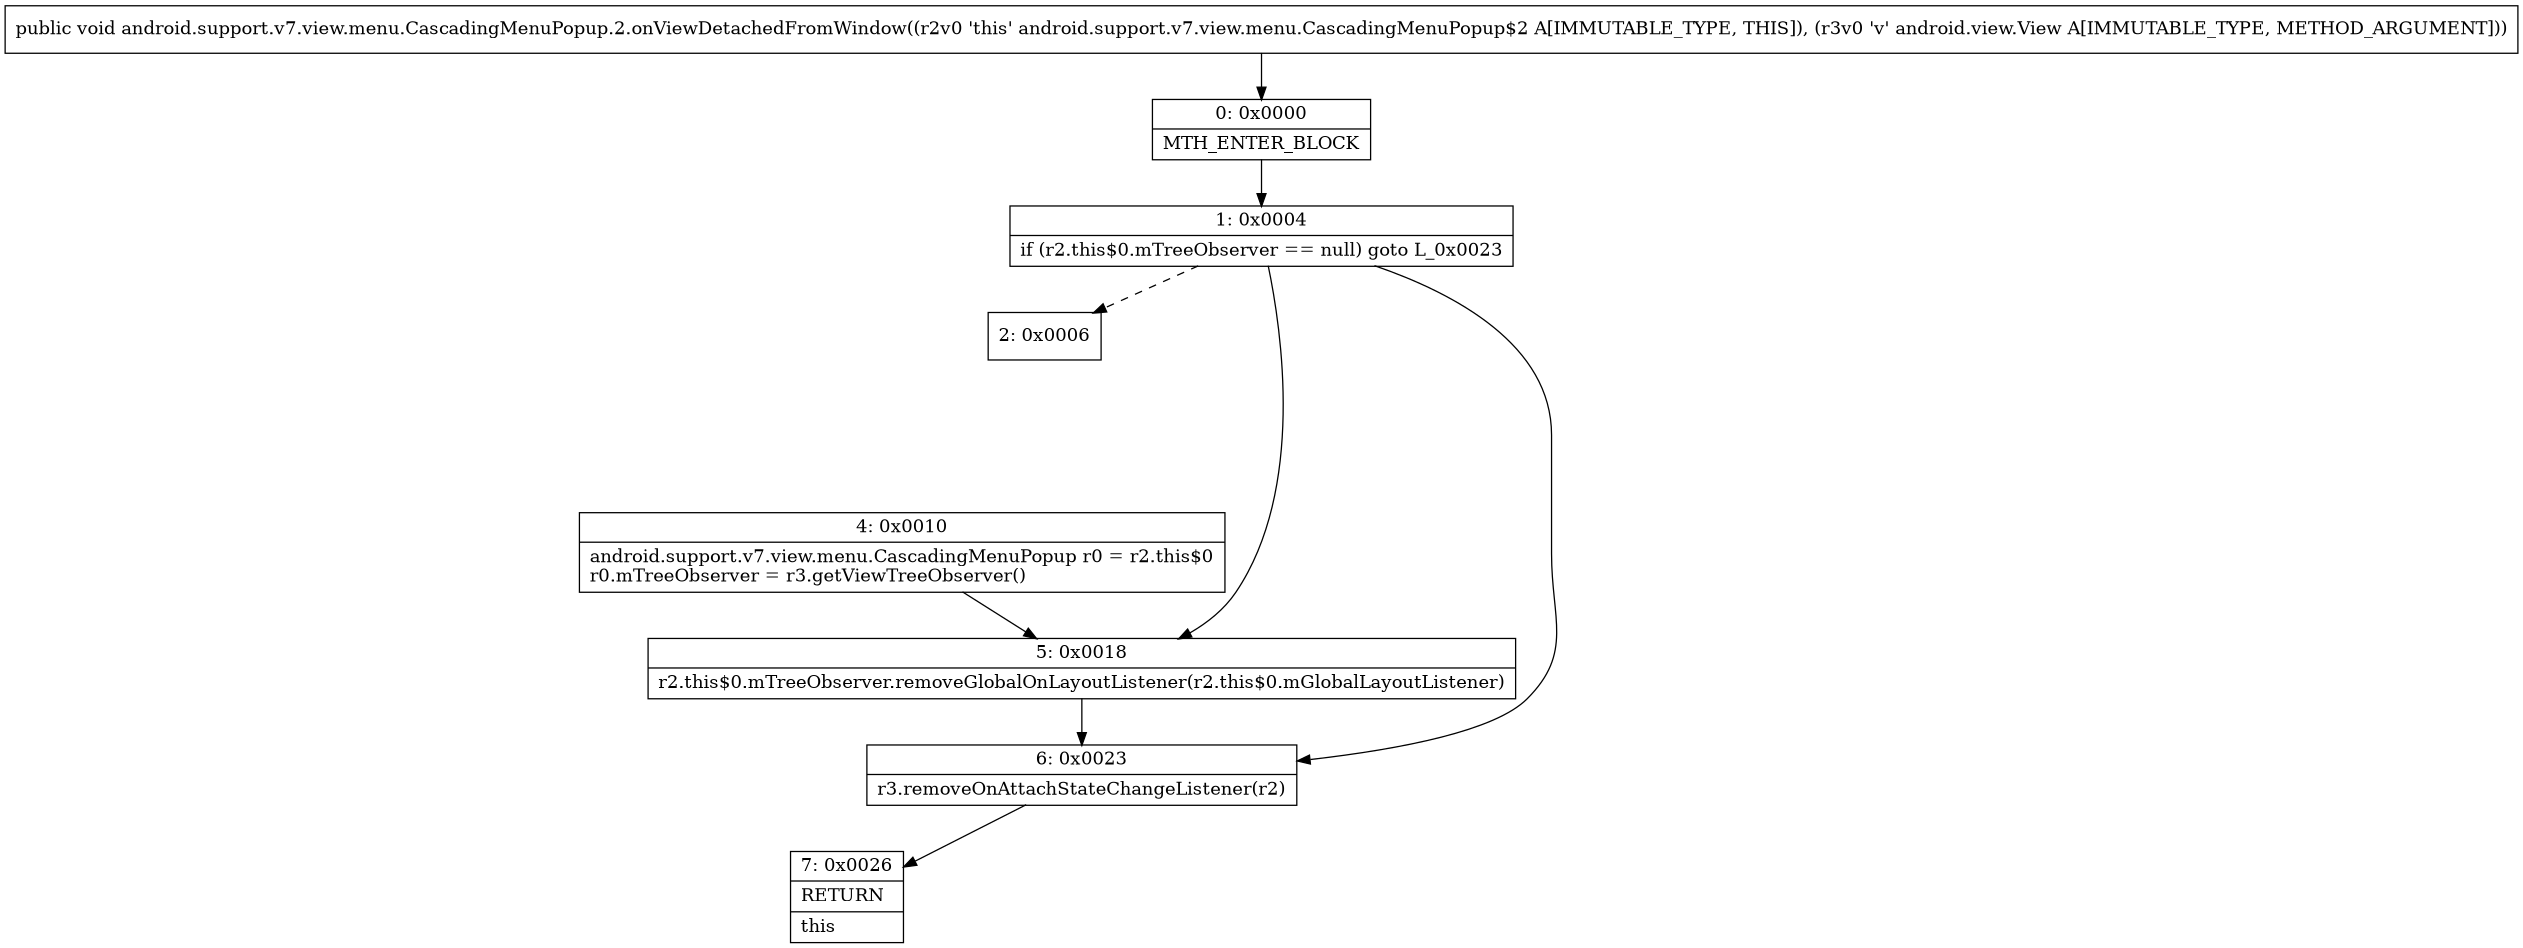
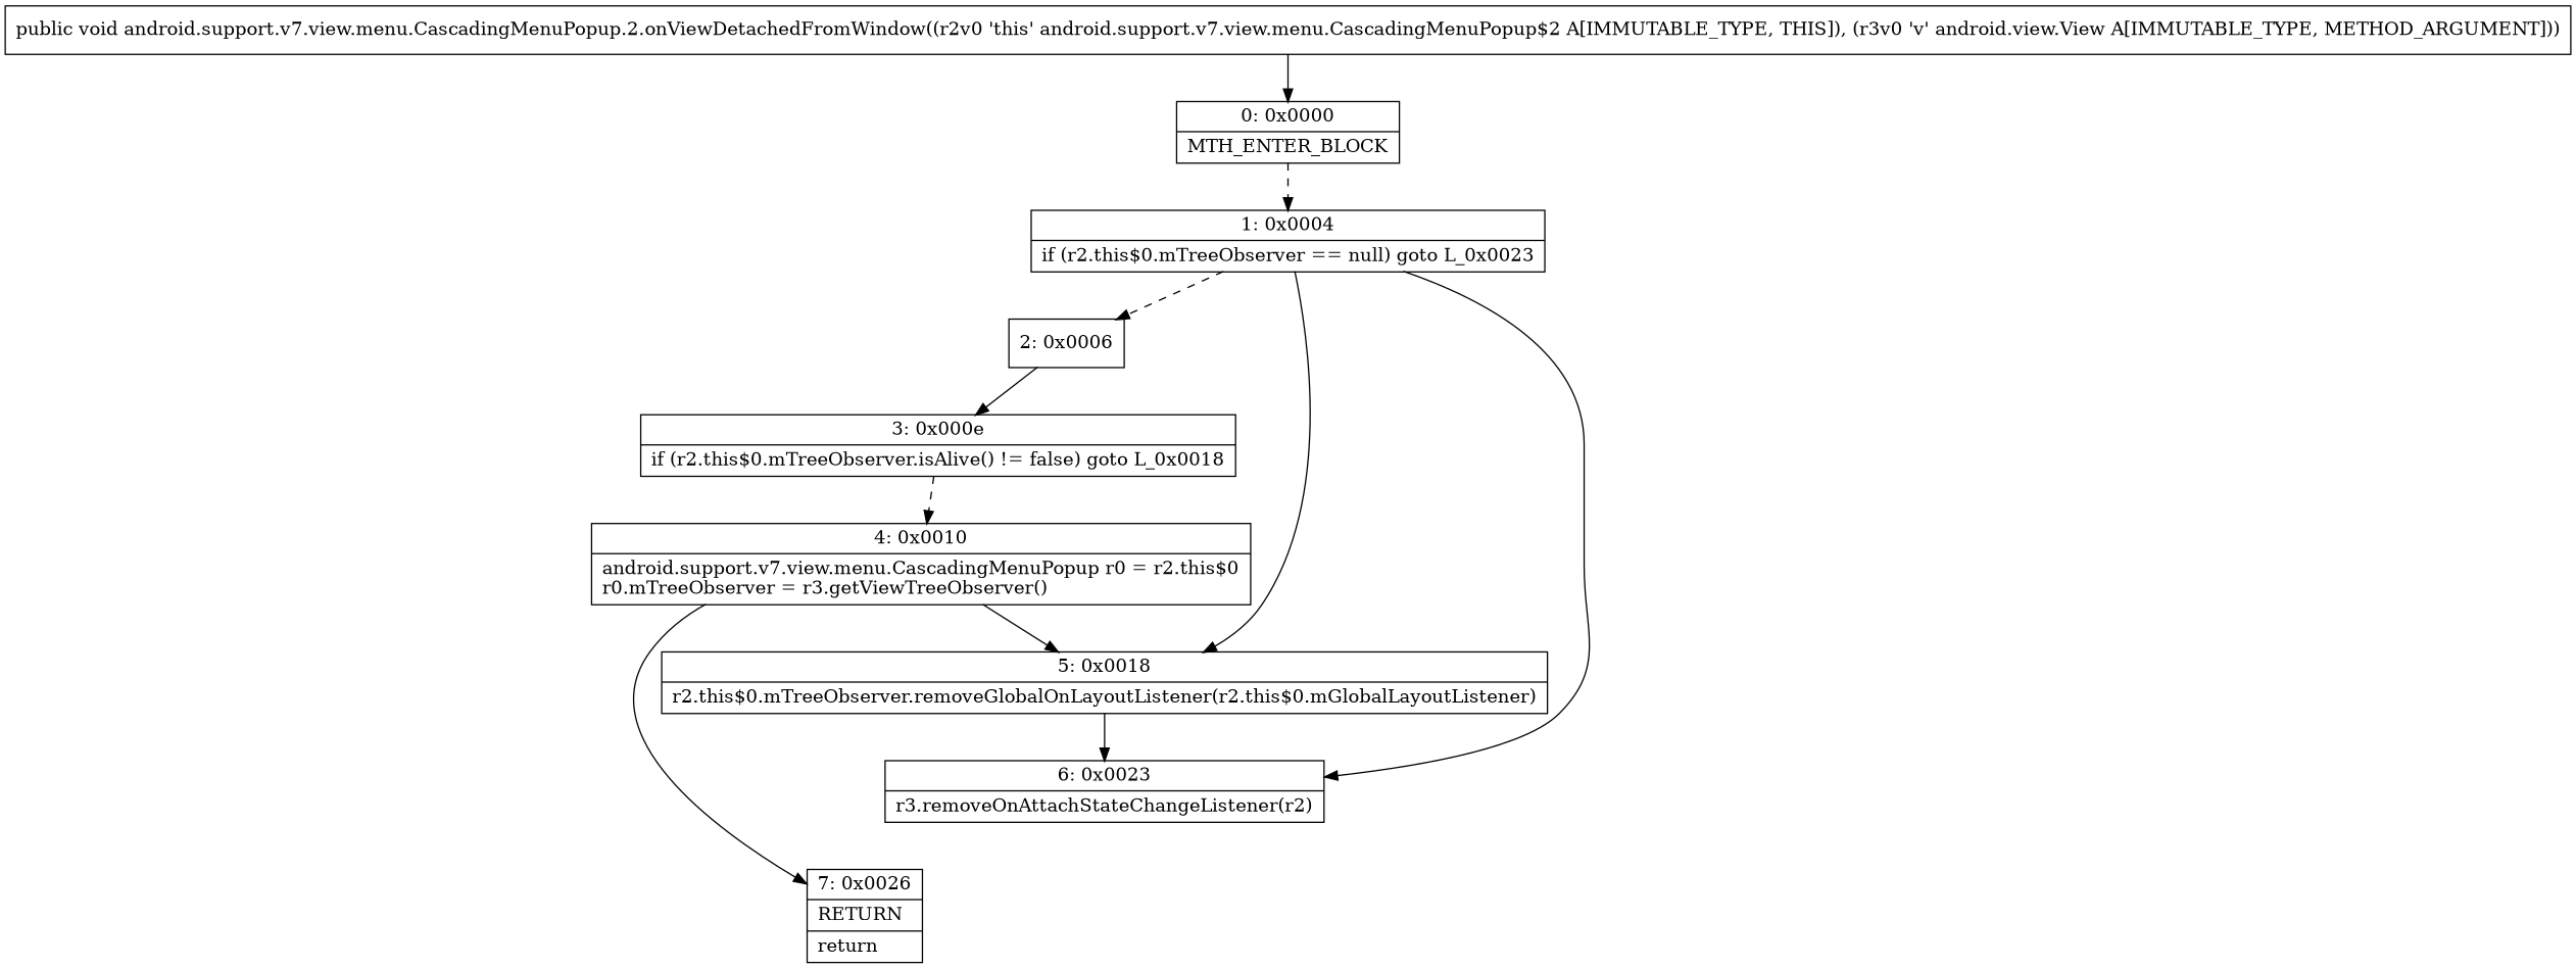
  digraph {
    node [shape=record]
    n1 [label="{0\:\ 0x0000|MTH_ENTER_BLOCK\l}"]
    n2 [label="{1\:\ 0x0004|if (r2.this$0.mTreeObserver == null) goto L_0x0023\l}"]
    n3 [label="{2\:\ 0x0006}"]
    n4 [label="{6\:\ 0x0023|r3.removeOnAttachStateChangeListener(r2)\l}"]
    n5 [label="{5\:\ 0x0018|r2.this$0.mTreeObserver.removeGlobalOnLayoutListener(r2.this$0.mGlobalLayoutListener)\l}"]
-   n7 [label="{7\:\ 0x0026|RETURN\l|this\l}"]
+   n6 [label="{3\:\ 0x000e|if (r2.this$0.mTreeObserver.isAlive() != false) goto L_0x0018\l}"]
+   n7 [label="{7\:\ 0x0026|RETURN\l|return\l}"]
    n8 [label="{4\:\ 0x0010|android.support.v7.view.menu.CascadingMenuPopup r0 = r2.this$0\lr0.mTreeObserver = r3.getViewTreeObserver()\l}"]
    n9 [label="{public void android.support.v7.view.menu.CascadingMenuPopup.2.onViewDetachedFromWindow((r2v0 'this' android.support.v7.view.menu.CascadingMenuPopup$2 A[IMMUTABLE_TYPE, THIS]), (r3v0 'v' android.view.View A[IMMUTABLE_TYPE, METHOD_ARGUMENT])) }"]
-   n1 -> n2
+   n1 -> n2 [style=dashed]
    n2 -> n3 [style=dashed]
    n2 -> n4
    n2 -> n5
-   n4 -> n7
+   n3 -> n6
+   n8 -> n7
    n5 -> n4
+   n6 -> n8 [style=dashed]
    n8 -> n5
    n9 -> n1
  }
